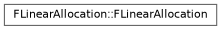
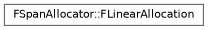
  digraph {
    rankdir=LR
-   n1 [color=grey40 fillcolor=white fontname=Helvetica fontsize=10 height=0.2 label="FLinearAllocation::FLinearAllocation" shape=box style=filled width=0.4]
+   n1 [color=grey40 fillcolor=white fontname=Helvetica fontsize=10 height=0.2 label="FSpanAllocator::FLinearAllocation" shape=box style=filled width=0.4]
  }
